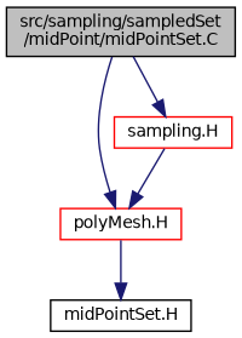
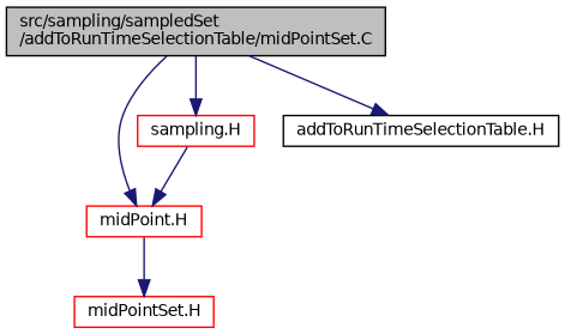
  digraph {
    node [color=red fontname=Helvetica fontsize=10 shape=record]
    edge [color=midnightblue fontname=Helvetica fontsize=10 labelfontname=Helvetica labelfontsize=10 style=solid]
-   n1 [color=black fillcolor=grey75 fontcolor=black height=0.2 label="src/sampling/sampledSet\l/midPoint/midPointSet.C" style=filled width=0.4]
-   n2 [height=0.2 label="polyMesh.H" width=0.4]
+   n1 [color=black fillcolor=grey75 fontcolor=black height=0.2 label="src/sampling/sampledSet\l/addToRunTimeSelectionTable/midPointSet.C" style=filled width=0.4]
+   n2 [height=0.2 label="midPoint.H" width=0.4]
    n3 [height=0.2 label="sampling.H" width=0.4]
-   n5 [color=black height=0.2 label="midPointSet.H" width=0.4]
+   n4 [color=black height=0.2 label="addToRunTimeSelectionTable.H" width=0.4]
+   n5 [height=0.2 label="midPointSet.H" width=0.4]
    n1 -> n2
    n1 -> n3
+   n1 -> n4
    n2 -> n5
    n3 -> n2
  }
